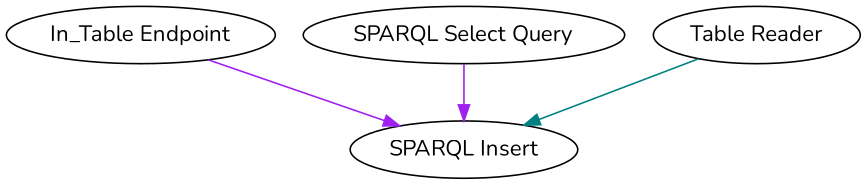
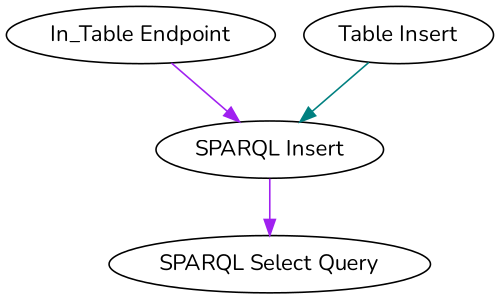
  digraph {
    fontname=Nunito
    rankdir=TB
    node [fontname=Nunito]
    edge [color=purple fontname=Nunito]
    n1 [label="In_Table Endpoint"]
    n2 [label="SPARQL Insert"]
    n3 [label="SPARQL Select Query"]
-   n4 [label="Table Reader"]
+   n4 [label="Table Insert"]
    n1 -> n2
-   n3 -> n2
+   n2 -> n3
    n4 -> n2 [color=teal]
  }
